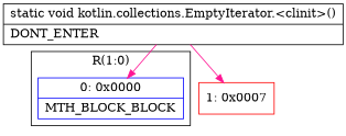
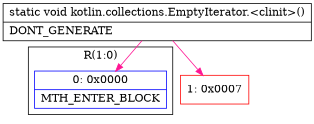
  digraph {
    node [shape=record]
    edge [arrowhead=normal color=deeppink]
-   n1 [color=blue label="{0\:\ 0x0000|MTH_BLOCK_BLOCK\l}"]
+   n1 [color=blue label="{0\:\ 0x0000|MTH_ENTER_BLOCK\l}"]
    n2 [color=red label="{1\:\ 0x0007}"]
-   n3 [label="{static void kotlin.collections.EmptyIterator.\<clinit\>()  | DONT_ENTER\l}"]
+   n3 [label="{static void kotlin.collections.EmptyIterator.\<clinit\>()  | DONT_GENERATE\l}"]
    subgraph cluster_1 {
      label="R(1:0)"
      n1
    }
    n3 -> n1
    n3 -> n2
  }
